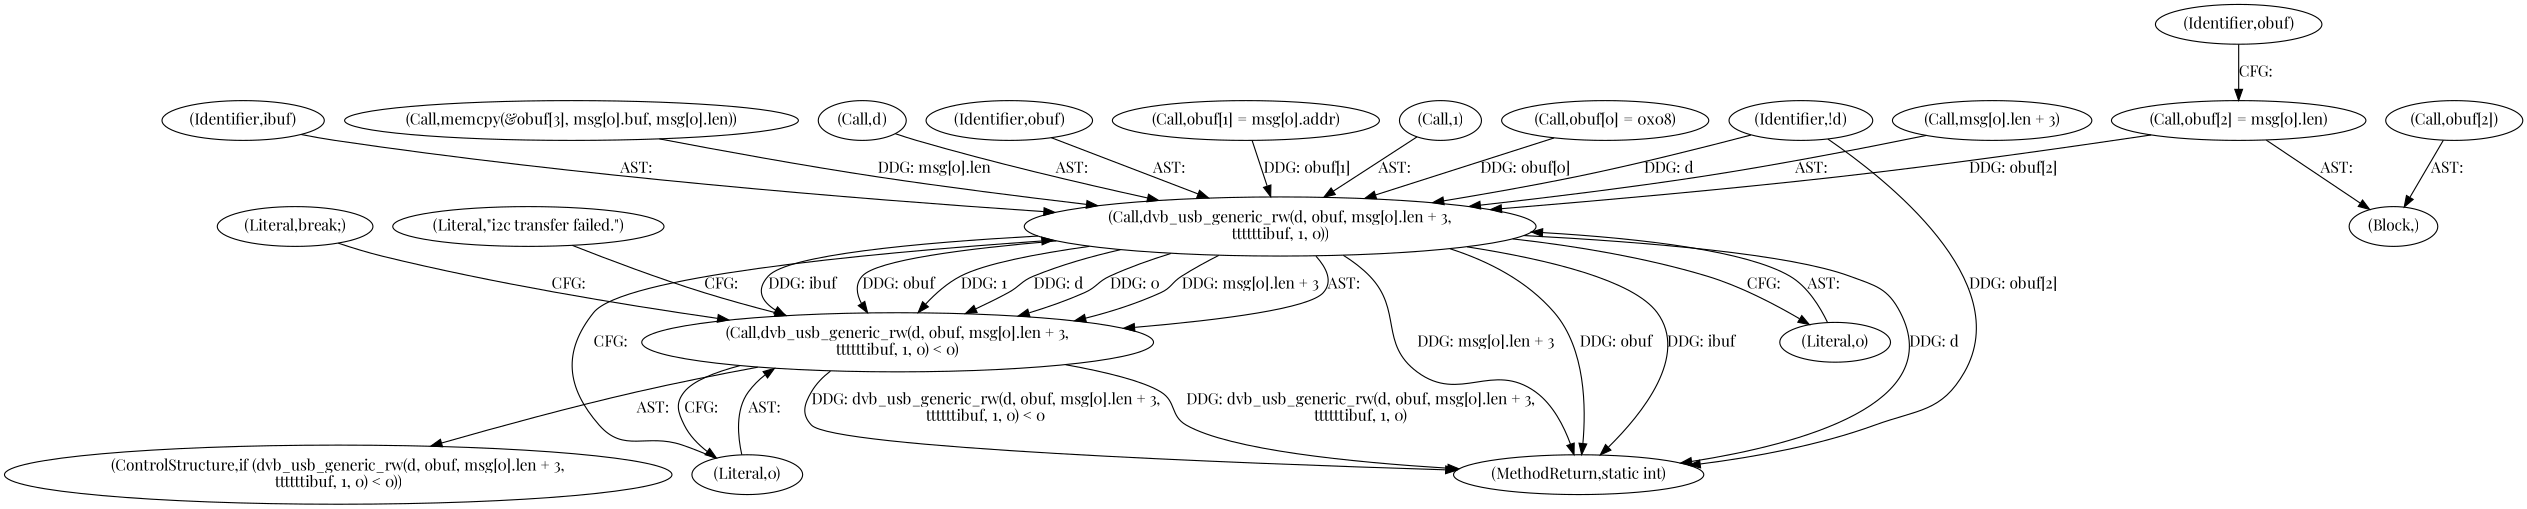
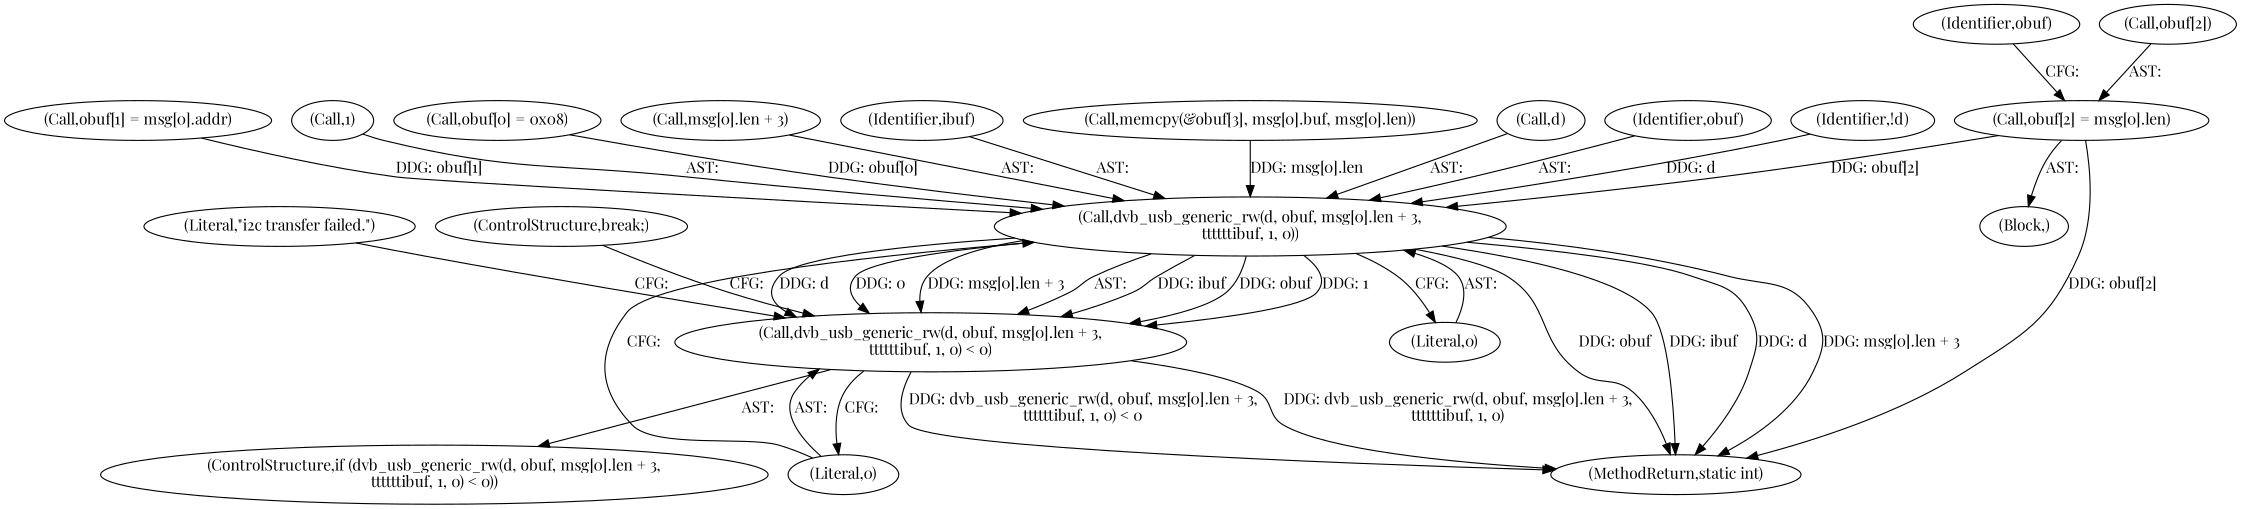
  digraph {
    fontname="Playfair Display"
    node [fontname="Playfair Display"]
    edge [fontname="Playfair Display"]
    n1 [label="(Call,obuf[2] = msg[0].len)"]
    n2 [label="(Call,dvb_usb_generic_rw(d, obuf, msg[0].len + 3,\n\t\t\t\t\t\tibuf, 1, 0))"]
    n3 [label="(Block,)"]
    n4 [label="(MethodReturn,static int)"]
    n5 [label="(Call,dvb_usb_generic_rw(d, obuf, msg[0].len + 3,\n\t\t\t\t\t\tibuf, 1, 0) < 0)"]
    n6 [label="(Literal,0)"]
    n7 [label="(Literal,0)"]
    n8 [label="(ControlStructure,if (dvb_usb_generic_rw(d, obuf, msg[0].len + 3,\n\t\t\t\t\t\tibuf, 1, 0) < 0))"]
    n9 [label="(Call,msg[0].len + 3)"]
    n10 [label="(Identifier,ibuf)"]
    n11 [label="(Call,memcpy(&obuf[3], msg[0].buf, msg[0].len))"]
    n12 [label="(Call,d)"]
    n13 [label="(Identifier,obuf)"]
    n14 [label="(Identifier,!d)"]
    n15 [label="(Literal,\"i2c transfer failed.\")"]
    n16 [label="(Identifier,obuf)"]
    n17 [label="(Call,obuf[1] = msg[0].addr)"]
    n18 [label="(Call,obuf[2])"]
    n19 [label="(Call,1)"]
    n20 [label="(Call,obuf[0] = 0x08)"]
-   n21 [label="(Literal,break;)"]
+   n21 [label="(ControlStructure,break;)"]
    n1 -> n2 [label="DDG: obuf[2]"]
    n1 -> n3 [label="AST: "]
-   n14 -> n4 [label="DDG: obuf[2]"]
+   n1 -> n4 [label="DDG: obuf[2]"]
    n2 -> n4 [label="DDG: d"]
    n2 -> n4 [label="DDG: msg[0].len + 3"]
    n2 -> n4 [label="DDG: obuf"]
    n2 -> n4 [label="DDG: ibuf"]
    n2 -> n5 [label="AST: "]
    n2 -> n5 [label="DDG: ibuf"]
    n2 -> n5 [label="DDG: obuf"]
    n2 -> n5 [label="DDG: 1"]
    n2 -> n5 [label="DDG: d"]
    n2 -> n5 [label="DDG: 0"]
    n2 -> n5 [label="DDG: msg[0].len + 3"]
    n2 -> n6 [label="CFG: "]
    n5 -> n4 [label="DDG: dvb_usb_generic_rw(d, obuf, msg[0].len + 3,\n\t\t\t\t\t\tibuf, 1, 0) < 0"]
    n5 -> n4 [label="DDG: dvb_usb_generic_rw(d, obuf, msg[0].len + 3,\n\t\t\t\t\t\tibuf, 1, 0)"]
    n5 -> n7 [label="CFG: "]
    n5 -> n8 [label="AST: "]
    n6 -> n2 [label="AST: "]
    n7 -> n2 [label="CFG: "]
    n7 -> n5 [label="AST: "]
    n9 -> n2 [label="AST: "]
    n10 -> n2 [label="AST: "]
    n11 -> n2 [label="DDG: msg[0].len"]
    n12 -> n2 [label="AST: "]
    n13 -> n2 [label="AST: "]
    n14 -> n2 [label="DDG: d"]
    n15 -> n5 [label="CFG: "]
    n16 -> n1 [label="CFG: "]
    n17 -> n2 [label="DDG: obuf[1]"]
-   n18 -> n3 [label="AST: "]
+   n18 -> n1 [label="AST: "]
    n19 -> n2 [label="AST: "]
    n20 -> n2 [label="DDG: obuf[0]"]
    n21 -> n5 [label="CFG: "]
  }
